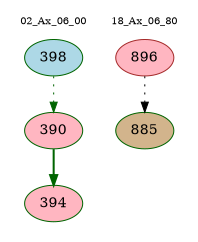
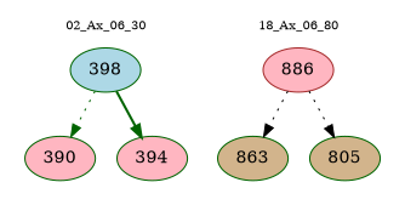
  digraph {
    node [color=darkgreen fillcolor=lightpink style=filled]
    edge [color=darkgreen style=dotted]
    n1 [fillcolor=lightblue label=398]
    n2 [label=390]
    n3 [label=394]
-   n4 [color=brown label=896]
-   n6 [fillcolor=tan label=885]
+   n4 [color=brown label=886]
+   n5 [fillcolor=tan label=863]
+   n6 [fillcolor=tan label=805]
    subgraph cluster_1 {
      color=white
      fontsize=10
-     label="02_Ax_06_00"
+     label="02_Ax_06_30"
      n1
      n2
      n3
    }
    subgraph cluster_2 {
      color=white
      fontsize=10
      label="18_Ax_06_80"
      n4
+     n5
      n6
    }
    n1 -> n2
-   n2 -> n3 [style=bold]
+   n1 -> n3 [style=bold]
+   n4 -> n5 [color=black]
    n4 -> n6 [color=black]
  }
